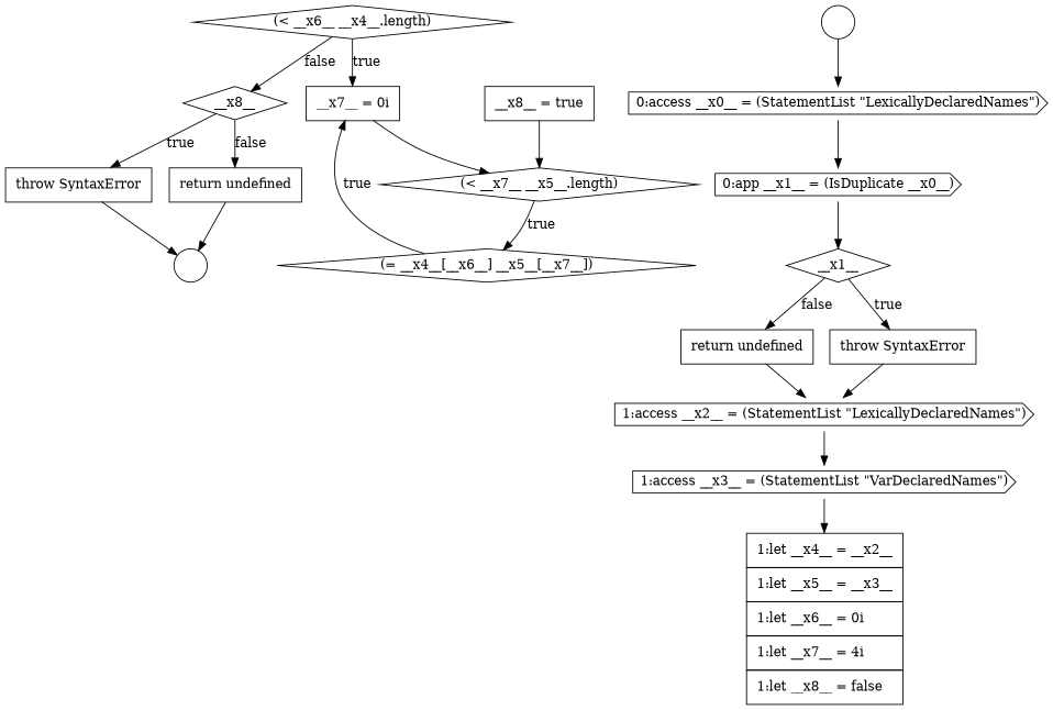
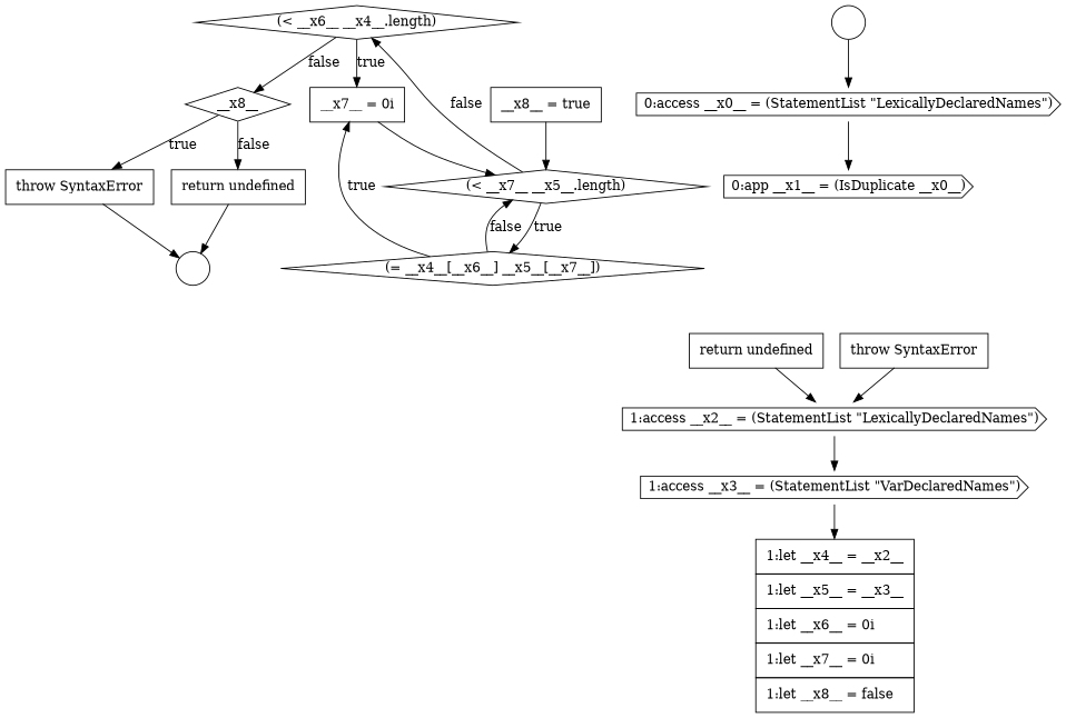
  digraph {
    node [color=black fillcolor=white shape=none style=filled]
    edge [color=black]
    n1 [label=<<font color="black">__x8__</font>> shape=diamond]
    n2 [label=<<font color="black">     <table border="0" cellborder="1" cellspacing="0" cellpadding="10">       <tr><td align="left">throw SyntaxError</td></tr>     </table>   </font>> margin=0]
    n3 [label=<<font color="black">     <table border="0" cellborder="1" cellspacing="0" cellpadding="10">       <tr><td align="left">return undefined</td></tr>     </table>   </font>> margin=0]
    n4 [label=" " shape=circle]
    n5 [label=<<font color="black">(&lt; __x6__ __x4__.length)</font>> shape=diamond]
    n6 [label=<<font color="black">     <table border="0" cellborder="1" cellspacing="0" cellpadding="10">       <tr><td align="left">__x7__ = 0i</td></tr>     </table>   </font>> margin=0]
    n7 [label=<<font color="black">(&lt; __x7__ __x5__.length)</font>> shape=diamond]
    n8 [label=<<font color="black">0:app __x1__ = (IsDuplicate __x0__)</font>> shape=cds]
-   n9 [label=<<font color="black">__x1__</font>> shape=diamond]
    n10 [label=<<font color="black">     <table border="0" cellborder="1" cellspacing="0" cellpadding="10">       <tr><td align="left">return undefined</td></tr>     </table>   </font>> margin=0]
    n11 [label=<<font color="black">     <table border="0" cellborder="1" cellspacing="0" cellpadding="10">       <tr><td align="left">throw SyntaxError</td></tr>     </table>   </font>> margin=0]
    n12 [label=<<font color="black">(= __x4__[__x6__] __x5__[__x7__])</font>> shape=diamond]
    n13 [label=" " shape=circle]
    n14 [label=<<font color="black">0:access __x0__ = (StatementList &quot;LexicallyDeclaredNames&quot;)</font>> shape=cds]
    n15 [label=<<font color="black">     <table border="0" cellborder="1" cellspacing="0" cellpadding="10">       <tr><td align="left">__x8__ = true</td></tr>     </table>   </font>> margin=0]
    n16 [label=<<font color="black">1:access __x3__ = (StatementList &quot;VarDeclaredNames&quot;)</font>> shape=cds]
-   n17 [label=<<font color="black">     <table border="0" cellborder="1" cellspacing="0" cellpadding="10">       <tr><td align="left">1:let __x4__ = __x2__</td></tr>       <tr><td align="left">1:let __x5__ = __x3__</td></tr>       <tr><td align="left">1:let __x6__ = 0i</td></tr>       <tr><td align="left">1:let __x7__ = 4i</td></tr>       <tr><td align="left">1:let __x8__ = false</td></tr>     </table>   </font>> margin=0]
+   n17 [label=<<font color="black">     <table border="0" cellborder="1" cellspacing="0" cellpadding="10">       <tr><td align="left">1:let __x4__ = __x2__</td></tr>       <tr><td align="left">1:let __x5__ = __x3__</td></tr>       <tr><td align="left">1:let __x6__ = 0i</td></tr>       <tr><td align="left">1:let __x7__ = 0i</td></tr>       <tr><td align="left">1:let __x8__ = false</td></tr>     </table>   </font>> margin=0]
    n18 [label=<<font color="black">1:access __x2__ = (StatementList &quot;LexicallyDeclaredNames&quot;)</font>> shape=cds]
    n1 -> n2 [label=<<font color="black">true</font>>]
    n1 -> n3 [label=<<font color="black">false</font>>]
    n2 -> n4
    n3 -> n4
    n5 -> n1 [label=<<font color="black">false</font>>]
    n5 -> n6 [label=<<font color="black">true</font>>]
    n6 -> n7
+   n7 -> n5 [label=<<font color="black">false</font>>]
    n7 -> n12 [label=<<font color="black">true</font>>]
-   n8 -> n9
-   n9 -> n10 [label=<<font color="black">false</font>>]
-   n9 -> n11 [label=<<font color="black">true</font>>]
    n10 -> n18
    n11 -> n18
    n12 -> n6 [label=<<font color="black">true</font>>]
+   n12 -> n7 [label=<<font color="black">false</font>>]
    n13 -> n14
    n14 -> n8
    n15 -> n7
    n16 -> n17
    n18 -> n16
  }
